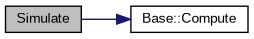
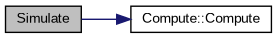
  digraph {
    rankdir=LR
    fontname="Liberation Sans"
    node [color=black fontname="Liberation Sans" fontsize=10 shape=record style=filled]
    n1 [fillcolor=grey75 fontcolor=black height=0.2 label=Simulate width=0.4]
-   n2 [fillcolor=white height=0.2 label="Base::Compute" width=0.4]
+   n2 [fillcolor=white height=0.2 label="Compute::Compute" width=0.4]
    n1 -> n2 [color=midnightblue fontname="Liberation Sans" fontsize=10 labelfontname=Helvetica labelfontsize=10 style=solid]
  }
